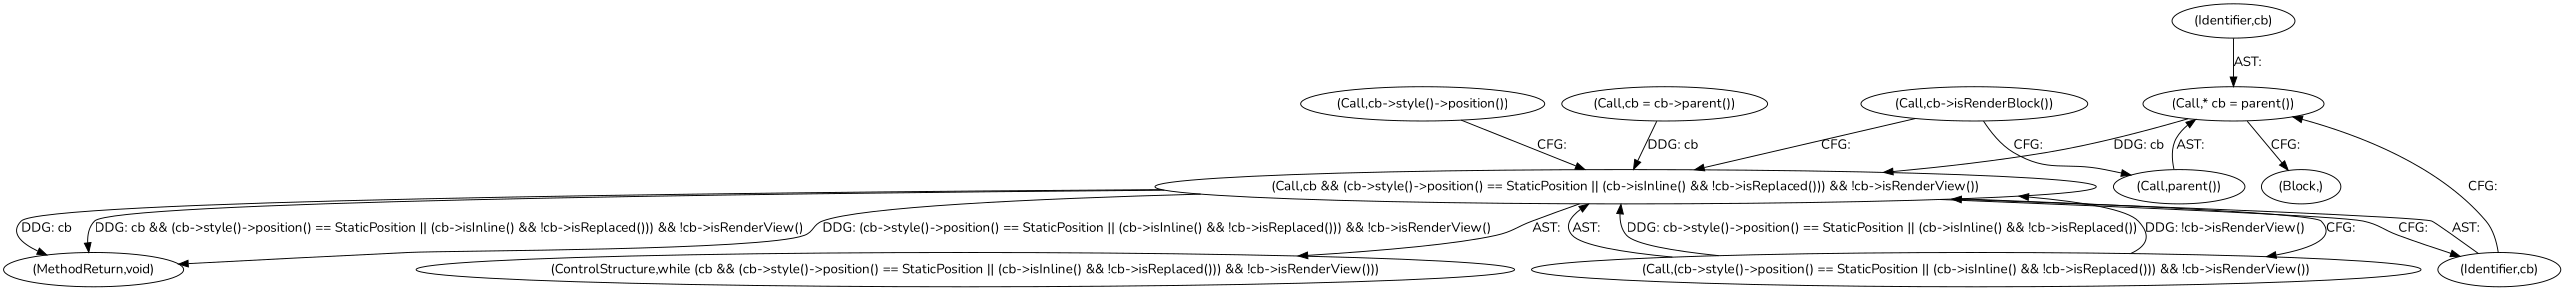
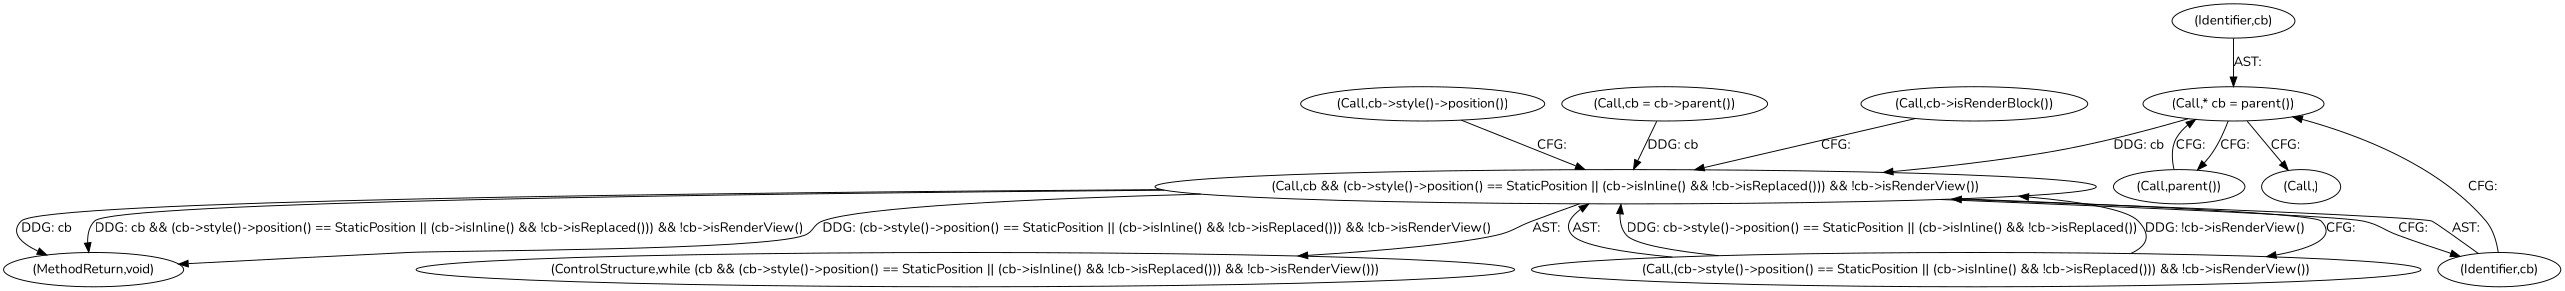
  digraph {
    fontname=Nunito
    node [fontname=Nunito]
    edge [fontname=Nunito]
    n1 [label="(Call,* cb = parent())"]
    n2 [label="(Call,cb && (cb->style()->position() == StaticPosition || (cb->isInline() && !cb->isReplaced())) && !cb->isRenderView())"]
    n3 [label="(Call,parent())"]
-   n4 [label="(Block,)"]
+   n4 [label="(Call,)"]
    n5 [label="(MethodReturn,void)"]
    n6 [label="(ControlStructure,while (cb && (cb->style()->position() == StaticPosition || (cb->isInline() && !cb->isReplaced())) && !cb->isRenderView()))"]
    n7 [label="(Call,(cb->style()->position() == StaticPosition || (cb->isInline() && !cb->isReplaced())) && !cb->isRenderView())"]
    n8 [label="(Identifier,cb)"]
    n9 [label="(Call,cb->style()->position())"]
    n10 [label="(Identifier,cb)"]
    n11 [label="(Call,cb->isRenderBlock())"]
    n12 [label="(Call,cb = cb->parent())"]
    n1 -> n2 [label="DDG: cb"]
-   n11 -> n3 [label="CFG: "]
+   n1 -> n3 [label="CFG: "]
    n1 -> n4 [label="CFG: "]
    n2 -> n5 [label="DDG: cb"]
    n2 -> n5 [label="DDG: cb && (cb->style()->position() == StaticPosition || (cb->isInline() && !cb->isReplaced())) && !cb->isRenderView()"]
    n2 -> n5 [label="DDG: (cb->style()->position() == StaticPosition || (cb->isInline() && !cb->isReplaced())) && !cb->isRenderView()"]
    n2 -> n6 [label="AST: "]
    n2 -> n7 [label="CFG: "]
    n2 -> n8 [label="CFG: "]
-   n3 -> n1 [label="AST: "]
+   n3 -> n1 [label="CFG: "]
    n7 -> n2 [label="AST: "]
    n7 -> n2 [label="DDG: cb->style()->position() == StaticPosition || (cb->isInline() && !cb->isReplaced())"]
    n7 -> n2 [label="DDG: !cb->isRenderView()"]
    n8 -> n1 [label="CFG: "]
    n8 -> n2 [label="AST: "]
    n9 -> n2 [label="CFG: "]
    n10 -> n1 [label="AST: "]
    n11 -> n2 [label="CFG: "]
    n12 -> n2 [label="DDG: cb"]
  }
